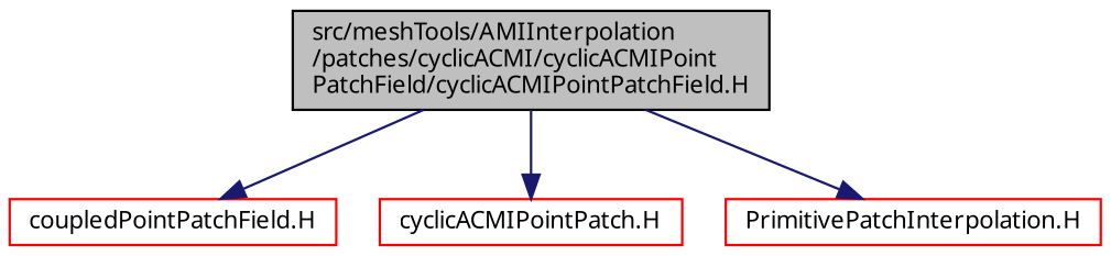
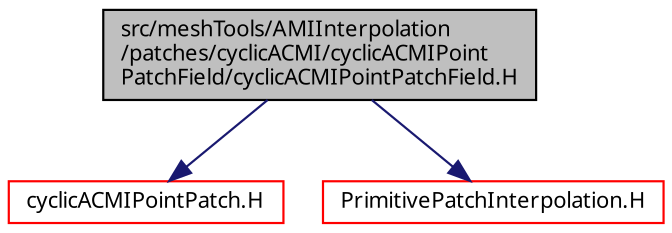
  digraph {
    fontname="Noto Sans"
    node [color=red fontname="Noto Sans" fontsize=10 shape=record]
    edge [color=midnightblue fontname="Noto Sans" fontsize=10 labelfontname=Helvetica labelfontsize=10 style=solid]
    n1 [color=black fillcolor=grey75 fontcolor=black height=0.2 label="src/meshTools/AMIInterpolation\l/patches/cyclicACMI/cyclicACMIPoint\lPatchField/cyclicACMIPointPatchField.H" style=filled width=0.4]
-   n2 [height=0.2 label="coupledPointPatchField.H" width=0.4]
    n3 [height=0.2 label="cyclicACMIPointPatch.H" width=0.4]
    n4 [height=0.2 label="PrimitivePatchInterpolation.H" width=0.4]
-   n1 -> n2
    n1 -> n3
    n1 -> n4
  }
